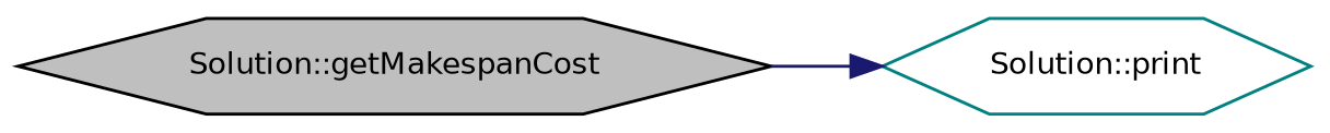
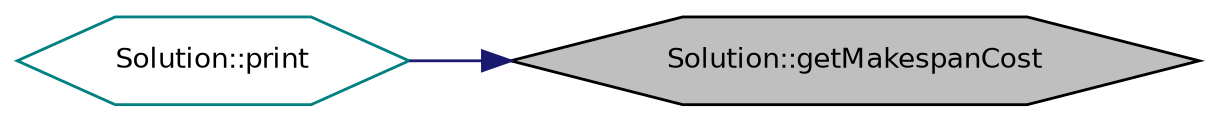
  digraph {
    rankdir=RL
    node [fontname=Helvetica fontsize=10 shape=hexagon style=filled]
    n1 [color=black fillcolor=grey75 fontcolor=black height=0.2 label="Solution::getMakespanCost" width=0.4]
    n2 [color=teal fillcolor=white height=0.2 label="Solution::print" width=0.4]
-   n2 -> n1 [color=midnightblue dir=back fontname=Helvetica fontsize=10 labelfontname=Helvetica labelfontsize=10 style=solid]
+   n1 -> n2 [color=midnightblue dir=back fontname=Helvetica fontsize=10 labelfontname=Helvetica labelfontsize=10 style=solid]
  }
